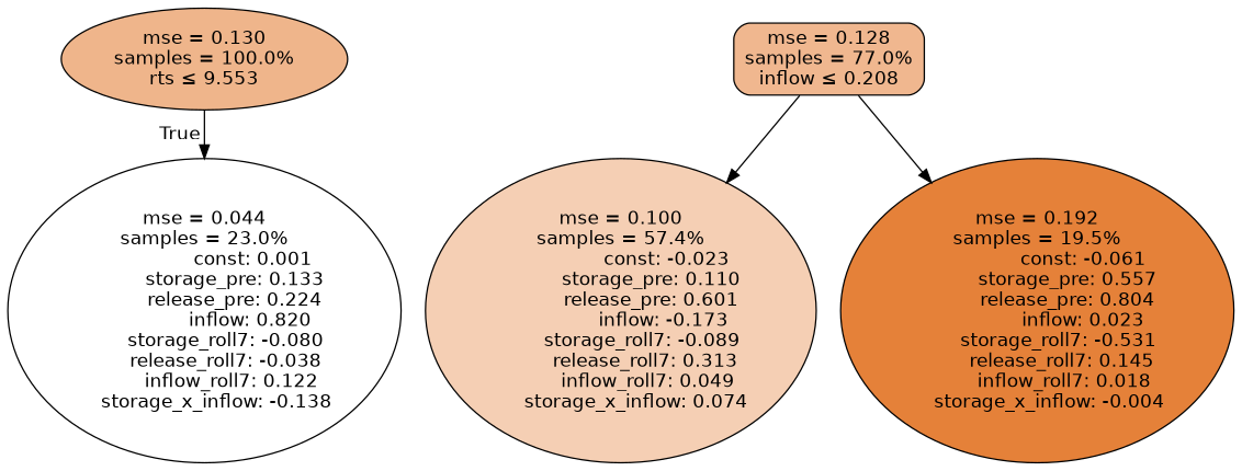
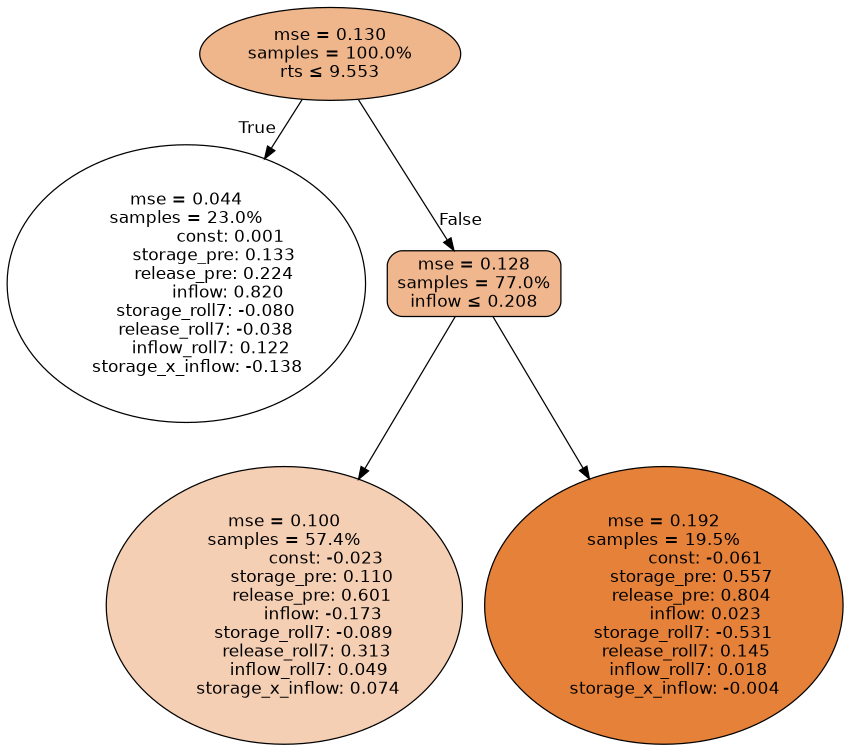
  digraph {
    node [color=black fontname=helvetica shape=ellipse style="filled, rounded"]
    edge [fontname=helvetica]
    n1 [fillcolor="#efb58b" label="mse = 0.130\nsamples = 100.0%\nrts &le; 9.553"]
    n2 [fillcolor="#ffffff" label="mse = 0.044\nsamples = 23.0%\n                const: 0.001\n          storage_pre: 0.133\n          release_pre: 0.224\n               inflow: 0.820\n       storage_roll7: -0.080\n       release_roll7: -0.038\n         inflow_roll7: 0.122\n    storage_x_inflow: -0.138"]
    n3 [fillcolor="#f0b78f" label="mse = 0.128\nsamples = 77.0%\ninflow &le; 0.208" shape=box]
    n4 [fillcolor="#f5cfb4" label="mse = 0.100\nsamples = 57.4%\n               const: -0.023\n          storage_pre: 0.110\n          release_pre: 0.601\n              inflow: -0.173\n       storage_roll7: -0.089\n        release_roll7: 0.313\n         inflow_roll7: 0.049\n     storage_x_inflow: 0.074"]
    n5 [fillcolor="#e58139" label="mse = 0.192\nsamples = 19.5%\n               const: -0.061\n          storage_pre: 0.557\n          release_pre: 0.804\n               inflow: 0.023\n       storage_roll7: -0.531\n        release_roll7: 0.145\n         inflow_roll7: 0.018\n    storage_x_inflow: -0.004"]
    n1 -> n2 [headlabel=True labelangle=45 labeldistance=2.5]
+   n1 -> n3 [headlabel=False labelangle=-45 labeldistance=2.5]
    n3 -> n4
    n3 -> n5
  }
